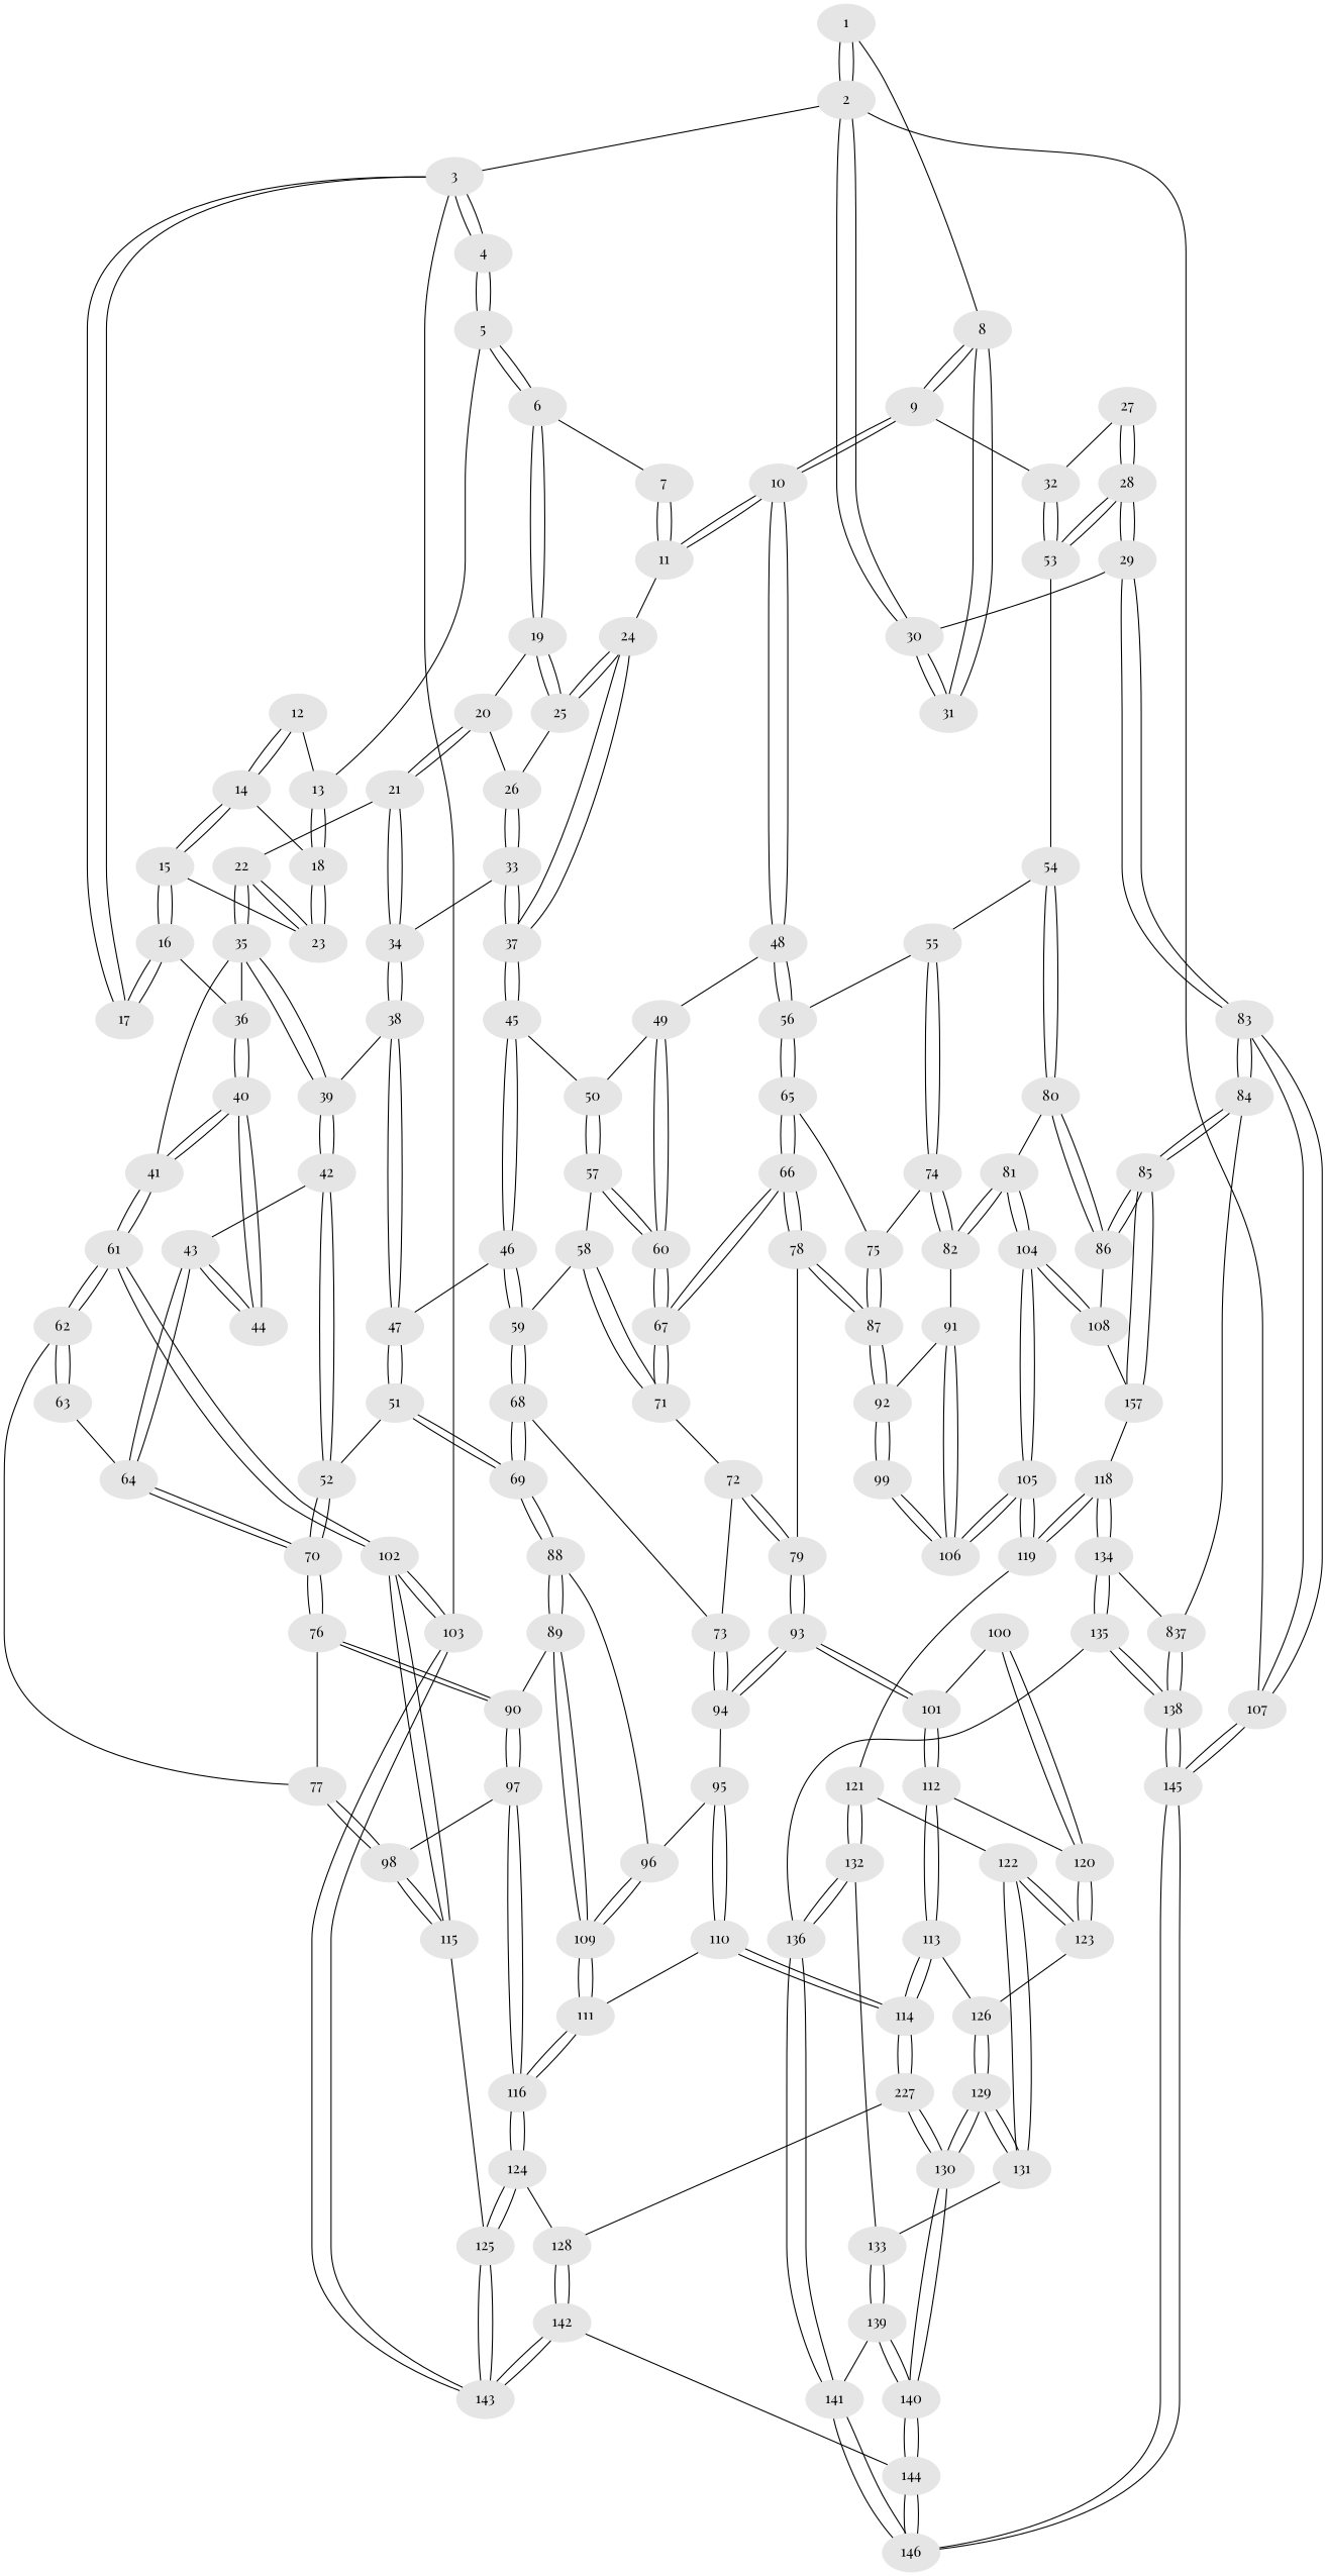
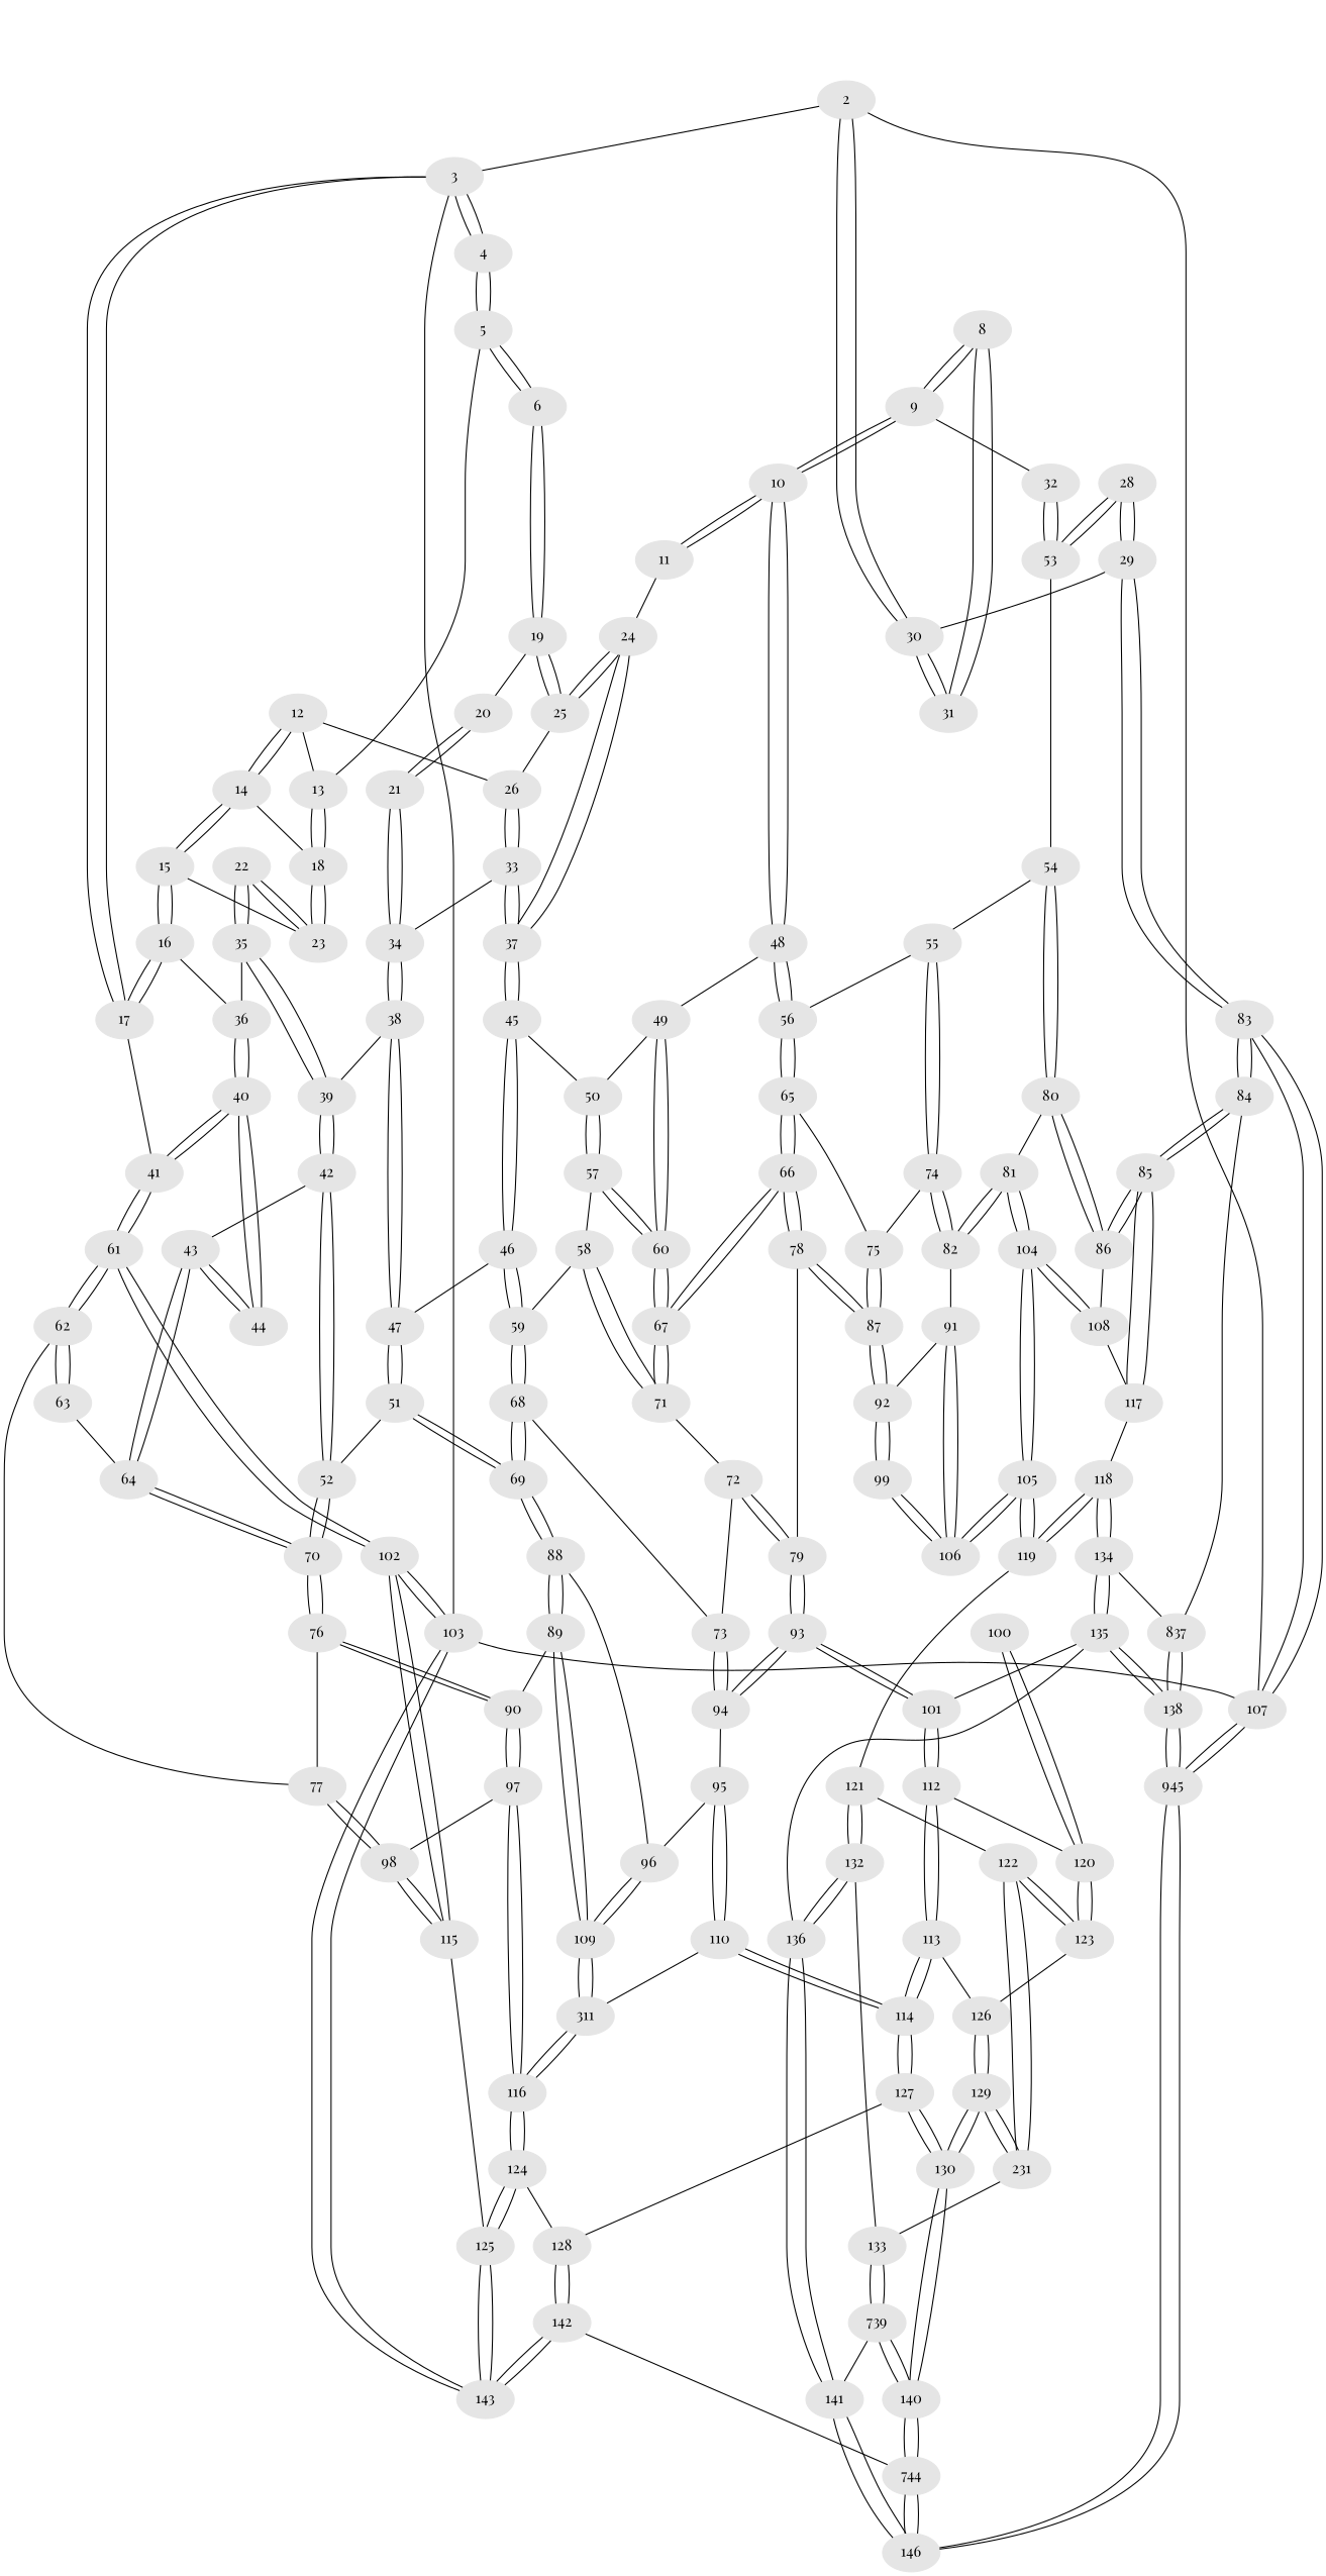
  graph {
    fontname="Playfair Display"
    node [color=gray90 fontname="Playfair Display" style=filled]
    edge [fontname="Playfair Display"]
-   1
    2
    8
    3
    30
    107
    9
    31
    4
    17
    103
-   145
+   145 [label=945]
    5
    41
    143
    6
    13
-   7
    19
    18
    11
    20
    25
    24
    10
    32
    48
    53
    49
    56
    37
    12
    14
    15
    23
    16
    36
    40
    61
    21
    26
    22
    34
    33
    35
    38
    39
    45
-   27
    28
    29
    83
    54
    84
    47
    42
    44
    46
    50
    51
    43
    52
    62
    102
    64
    70
    59
    57
    68
    69
    60
    65
    67
    58
    88
    76
    55
    80
    74
    81
    86
    75
    82
    66
    71
    72
    73
    63
    77
    115
    98
    78
    87
    79
    94
    89
    96
    90
    93
    95
    91
    92
    97
    101
    104
    108
    105
    106
    85
    n110 [label=837]
-   117 [label=157]
+   117
    138
    118
    99
    109
-   111
+   111 [label=311]
    116
    112
    110
    114
    124
    125
    100
    120
    123
    113
    119
    121
    146
-   127 [label=227]
+   127
    126
    129
    128
    130
    134
    135
    122
    132
-   131
+   131 [label=231]
    133
    136
    142
    140
-   144
-   139
+   144 [label=744]
+   139 [label=739]
    141
-   1 -- 2
-   1 -- 2
-   1 -- 8
    2 -- 3
    2 -- 30
    2 -- 30
    2 -- 107
    8 -- 9
    8 -- 9
    8 -- 31
    8 -- 31
    3 -- 4
    3 -- 4
    3 -- 17
    3 -- 17
    3 -- 103
    30 -- 31
    30 -- 31
    107 -- 145
    107 -- 145
    9 -- 10
    9 -- 10
    9 -- 32
    4 -- 5
    4 -- 5
-   35 -- 41
+   17 -- 41
+   103 -- 107
    103 -- 143
    103 -- 143
    145 -- 146
    145 -- 146
    5 -- 6
    5 -- 6
    5 -- 13
    41 -- 61
    41 -- 61
-   6 -- 7
    6 -- 19
    6 -- 19
    13 -- 18
    13 -- 18
-   7 -- 11
-   7 -- 11
    19 -- 20
    19 -- 25
    19 -- 25
    18 -- 23
    18 -- 23
    11 -- 24
    20 -- 21
    20 -- 21
-   20 -- 26
+   12 -- 26
    25 -- 26
    24 -- 25
    24 -- 25
    24 -- 37
    24 -- 37
    10 -- 11
    10 -- 11
    10 -- 48
    10 -- 48
    32 -- 53
    32 -- 53
    48 -- 49
    48 -- 56
    48 -- 56
    53 -- 54
    49 -- 50
    49 -- 60
    49 -- 60
    56 -- 65
    56 -- 65
    37 -- 45
    37 -- 45
    12 -- 13
    12 -- 14
    12 -- 14
    14 -- 18
    14 -- 15
    14 -- 15
    15 -- 23
    15 -- 16
    15 -- 16
    16 -- 17
    16 -- 17
    16 -- 36
    36 -- 40
    36 -- 40
    40 -- 41
    40 -- 41
    40 -- 44
    40 -- 44
    61 -- 62
    61 -- 62
    61 -- 102
    61 -- 102
-   21 -- 22
    21 -- 34
    21 -- 34
    26 -- 33
    26 -- 33
    22 -- 23
    22 -- 23
    22 -- 35
    22 -- 35
    34 -- 38
    34 -- 38
    33 -- 37
    33 -- 37
    33 -- 34
    35 -- 36
    35 -- 39
    35 -- 39
    38 -- 39
    38 -- 47
    38 -- 47
    39 -- 42
    39 -- 42
    45 -- 46
    45 -- 46
    45 -- 50
-   27 -- 32
-   27 -- 28
-   27 -- 28
    28 -- 53
    28 -- 53
    28 -- 29
    28 -- 29
    29 -- 30
    29 -- 83
    29 -- 83
    83 -- 107
    83 -- 107
    83 -- 84
    83 -- 84
    54 -- 55
    54 -- 80
    54 -- 80
    84 -- 85
    84 -- 85
    84 -- n110
    47 -- 51
    47 -- 51
    42 -- 43
    42 -- 52
    42 -- 52
    46 -- 47
    46 -- 59
    46 -- 59
    50 -- 57
    50 -- 57
    51 -- 52
    51 -- 69
    51 -- 69
    43 -- 44
    43 -- 44
    43 -- 64
    43 -- 64
    52 -- 70
    52 -- 70
    62 -- 63
    62 -- 63
    62 -- 77
    102 -- 103
    102 -- 103
    102 -- 115
    102 -- 115
    64 -- 70
    64 -- 70
    70 -- 76
    70 -- 76
    59 -- 68
    59 -- 68
    57 -- 60
    57 -- 60
    57 -- 58
    68 -- 69
    68 -- 69
    68 -- 73
    69 -- 88
    69 -- 88
    60 -- 67
    60 -- 67
    65 -- 75
    65 -- 66
    65 -- 66
    67 -- 71
    67 -- 71
    58 -- 59
    58 -- 71
    58 -- 71
    88 -- 89
    88 -- 89
    88 -- 96
    76 -- 77
    76 -- 90
    76 -- 90
    55 -- 56
    55 -- 74
    55 -- 74
    80 -- 81
    80 -- 86
    80 -- 86
    74 -- 75
    74 -- 82
    74 -- 82
    81 -- 82
    81 -- 82
    81 -- 104
    81 -- 104
    86 -- 108
    75 -- 87
    75 -- 87
    82 -- 91
    66 -- 67
    66 -- 67
    66 -- 78
    66 -- 78
    71 -- 72
    72 -- 73
    72 -- 79
    72 -- 79
    73 -- 94
    73 -- 94
    63 -- 64
    77 -- 98
    77 -- 98
    115 -- 125
    98 -- 115
    98 -- 115
    78 -- 87
    78 -- 87
    78 -- 79
    87 -- 92
    87 -- 92
    79 -- 93
    79 -- 93
    94 -- 95
    89 -- 90
    89 -- 109
    89 -- 109
    96 -- 109
    96 -- 109
    90 -- 97
    90 -- 97
    93 -- 94
    93 -- 94
    93 -- 101
    93 -- 101
    95 -- 96
    95 -- 110
    95 -- 110
    91 -- 92
    91 -- 106
    91 -- 106
    92 -- 99
    92 -- 99
    97 -- 98
    97 -- 116
    97 -- 116
    101 -- 112
    101 -- 112
    104 -- 108
    104 -- 108
    104 -- 105
    104 -- 105
    108 -- 117
    105 -- 106
    105 -- 106
    105 -- 119
    105 -- 119
    85 -- 86
    85 -- 86
    85 -- 117
    85 -- 117
    n110 -- 138
    n110 -- 138
    117 -- 118
    138 -- 145
    138 -- 145
    118 -- 119
    118 -- 119
    118 -- 134
    118 -- 134
    99 -- 106
    99 -- 106
    109 -- 111
    109 -- 111
    111 -- 116
    111 -- 116
    116 -- 124
    116 -- 124
    112 -- 120
    112 -- 113
    112 -- 113
    110 -- 111
    110 -- 114
    110 -- 114
    114 -- 127
    114 -- 127
    124 -- 125
    124 -- 125
    124 -- 128
    125 -- 143
    125 -- 143
-   100 -- 101
+   135 -- 101
    100 -- 120
    100 -- 120
    120 -- 123
    120 -- 123
    123 -- 126
    113 -- 114
    113 -- 114
    113 -- 126
    119 -- 121
    121 -- 122
    121 -- 132
    121 -- 132
    127 -- 128
    127 -- 130
    127 -- 130
    126 -- 129
    126 -- 129
    129 -- 130
    129 -- 130
    129 -- 131
    129 -- 131
    128 -- 142
    128 -- 142
    130 -- 140
    130 -- 140
    134 -- n110
    134 -- 135
    134 -- 135
    135 -- 138
    135 -- 138
    135 -- 136
    122 -- 123
    122 -- 123
    122 -- 131
    122 -- 131
    132 -- 133
    132 -- 136
    132 -- 136
    131 -- 133
    133 -- 139
    133 -- 139
    136 -- 141
    136 -- 141
    142 -- 143
    142 -- 143
    142 -- 144
    140 -- 144
    140 -- 144
    144 -- 146
    144 -- 146
    139 -- 140
    139 -- 140
    139 -- 141
    141 -- 146
    141 -- 146
  }
